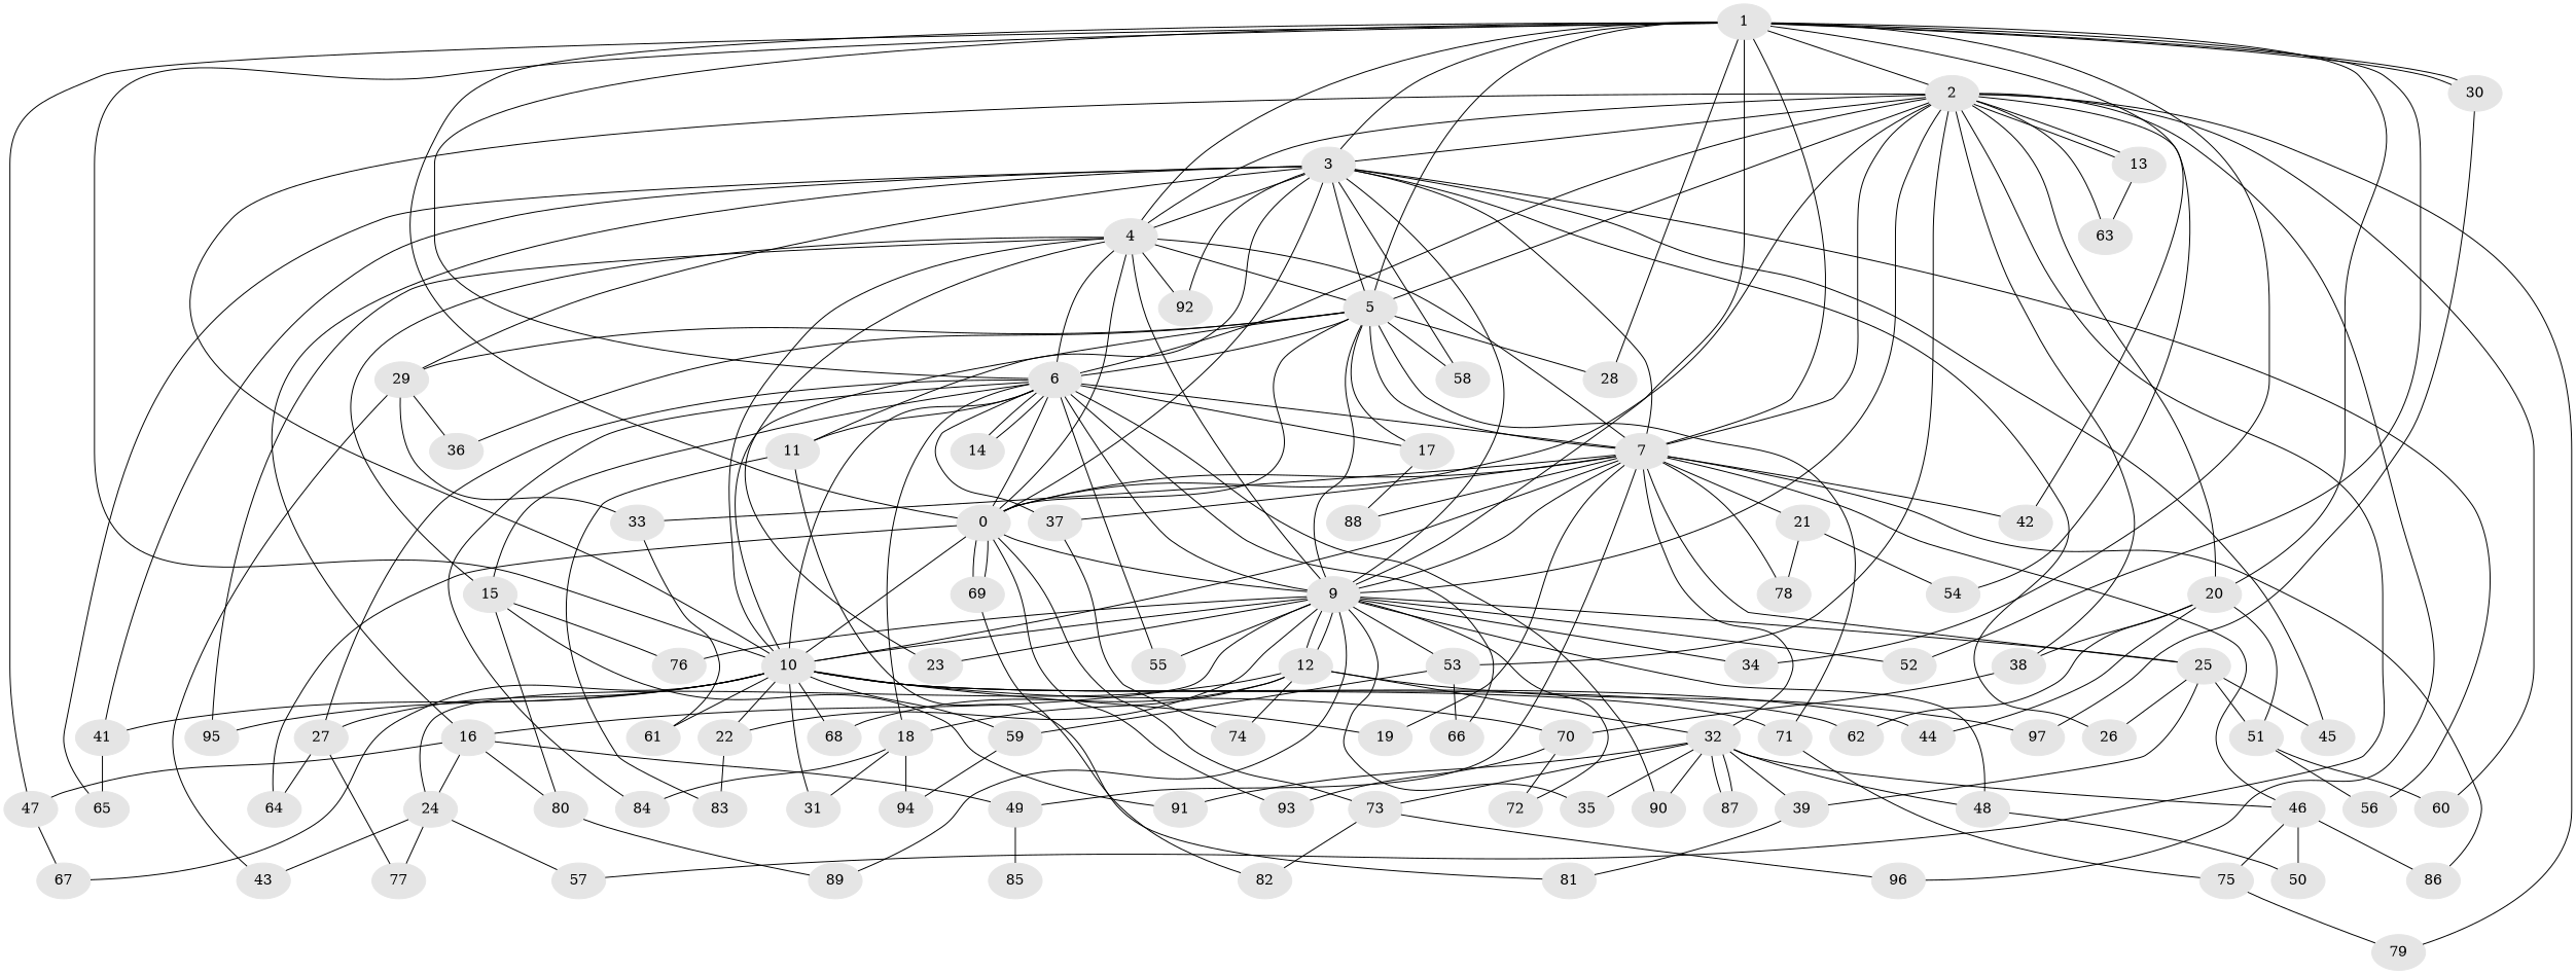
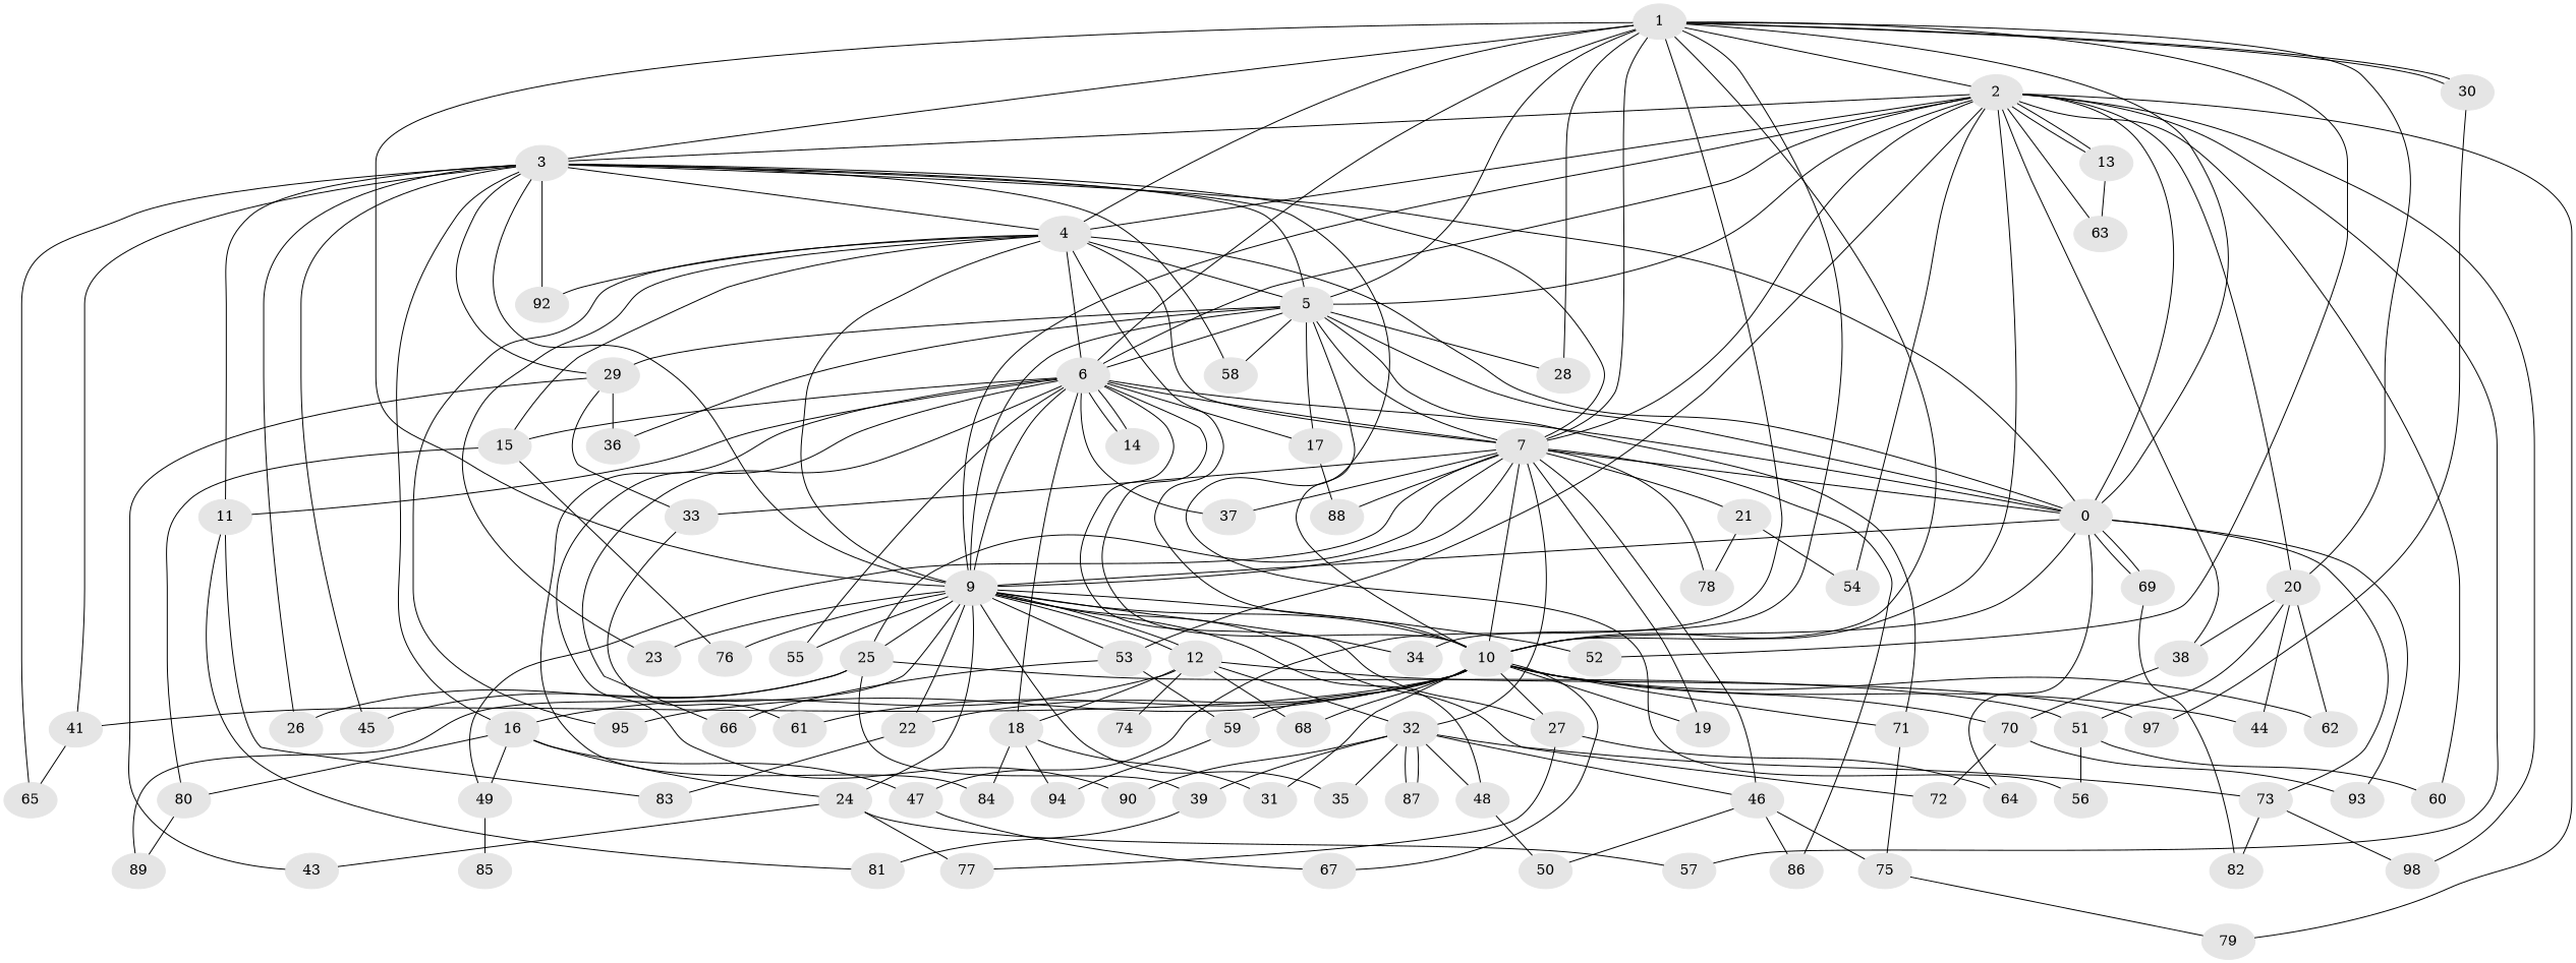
  graph {
    node [color=gray90 style=filled]
    1
    2
    3
    4
    5
    6
    7
    n8 [label=0]
    9
    10
    20
    28
    30
    34
-   42
    47
    52
    13
    38
    53
    54
    57
    60
    63
    79
-   96
+   96 [label=98]
    11
    16
    26
    29
    41
    45
    56
    58
    65
    92
    15
    23
    95
    17
    36
    71
    14
    18
    27
    37
    55
    66
    84
    90
    21
    19
    25
    32
    33
    46
    49
    78
    86
    88
    64
    69
    73
    93
    12
    22
    24
    35
    48
    72
    76
    89
    31
    44
    59
    61
    62
    67
    68
    70
    51
    97
    81
    83
    80
    43
-   91
    75
    94
    77
    74
    39
    87
    50
    85
    82
    1 -- 2
    1 -- 3
    1 -- 4
    1 -- 5
    1 -- 6
    1 -- 7
    1 -- n8
    1 -- 9
    1 -- 10
    1 -- 20
    1 -- 28
    1 -- 30
    1 -- 30
    1 -- 34
-   1 -- 42
    1 -- 47
    1 -- 52
    2 -- 3
    2 -- 4
    2 -- 5
    2 -- 6
    2 -- 7
    2 -- n8
    2 -- 9
    2 -- 10
    2 -- 20
    2 -- 13
    2 -- 13
    2 -- 38
    2 -- 53
    2 -- 54
    2 -- 57
    2 -- 60
    2 -- 63
    2 -- 79
    2 -- 96
    3 -- 4
    3 -- 5
    3 -- 7
    3 -- n8
    3 -- 9
    3 -- 11
    3 -- 16
    3 -- 26
    3 -- 29
    3 -- 41
    3 -- 45
    3 -- 56
    3 -- 58
    3 -- 65
    3 -- 92
    4 -- 5
    4 -- 6
    4 -- 7
    4 -- n8
    4 -- 9
    4 -- 10
    4 -- 92
    4 -- 15
    4 -- 23
    4 -- 95
    5 -- 6
    5 -- 7
    5 -- n8
    5 -- 9
    5 -- 10
    5 -- 28
    5 -- 29
    5 -- 58
    5 -- 17
    5 -- 36
    5 -- 71
    6 -- 7
    6 -- n8
    6 -- 9
    6 -- 10
    6 -- 11
    6 -- 15
    6 -- 17
    6 -- 14
    6 -- 14
    6 -- 18
    6 -- 27
    6 -- 37
    6 -- 55
    6 -- 66
    6 -- 84
    6 -- 90
    7 -- n8
    7 -- 9
    7 -- 10
-   7 -- 42
    7 -- 37
    7 -- 21
    7 -- 19
    7 -- 25
    7 -- 32
    7 -- 33
    7 -- 46
    7 -- 49
    7 -- 78
    7 -- 86
    7 -- 88
    n8 -- 9
    n8 -- 10
    n8 -- 64
    n8 -- 69
    n8 -- 69
    n8 -- 73
    n8 -- 93
    9 -- 10
    9 -- 34
    9 -- 52
    9 -- 53
    9 -- 23
    9 -- 55
    9 -- 25
    9 -- 12
    9 -- 12
    9 -- 22
    9 -- 24
    9 -- 35
    9 -- 48
    9 -- 72
    9 -- 76
    9 -- 89
    10 -- 41
    10 -- 95
    10 -- 71
    10 -- 27
    10 -- 19
    10 -- 22
    10 -- 31
    10 -- 44
    10 -- 59
    10 -- 61
    10 -- 62
    10 -- 67
    10 -- 68
    10 -- 70
    20 -- 38
    20 -- 44
    20 -- 62
    20 -- 51
    30 -- 97
    47 -- 67
    13 -- 63
    38 -- 70
    53 -- 66
    53 -- 59
    11 -- 81
    11 -- 83
    16 -- 47
    16 -- 49
    16 -- 24
    16 -- 80
    29 -- 36
    29 -- 33
    29 -- 43
    41 -- 65
    15 -- 76
    15 -- 80
-   15 -- 91
    17 -- 88
    71 -- 75
    18 -- 84
    18 -- 31
    18 -- 94
    27 -- 64
    27 -- 77
-   37 -- 74
    21 -- 54
    21 -- 78
    25 -- 26
    25 -- 45
    25 -- 51
    25 -- 39
    32 -- 90
    32 -- 46
    32 -- 73
    32 -- 35
    32 -- 48
-   32 -- 91
    32 -- 39
    32 -- 87
    32 -- 87
    33 -- 61
    46 -- 86
    46 -- 75
    46 -- 50
    49 -- 85
    69 -- 82
    73 -- 96
    73 -- 82
    12 -- 16
    12 -- 18
    12 -- 32
    12 -- 68
    12 -- 97
    12 -- 74
    22 -- 83
    24 -- 57
    24 -- 43
    24 -- 77
    48 -- 50
    59 -- 94
    70 -- 93
    70 -- 72
    51 -- 60
    51 -- 56
    80 -- 89
    75 -- 79
    39 -- 81
  }
